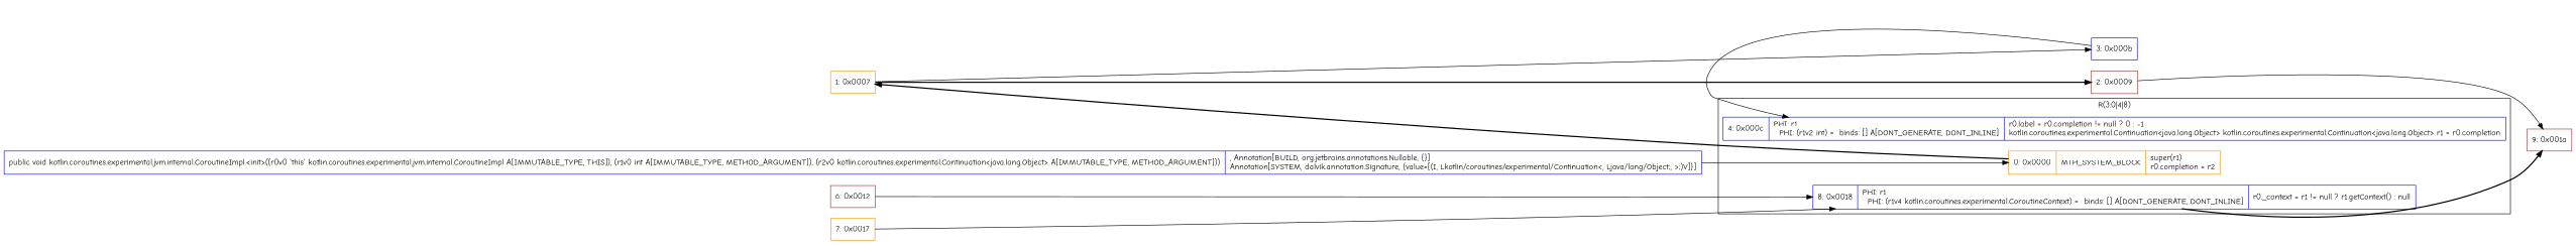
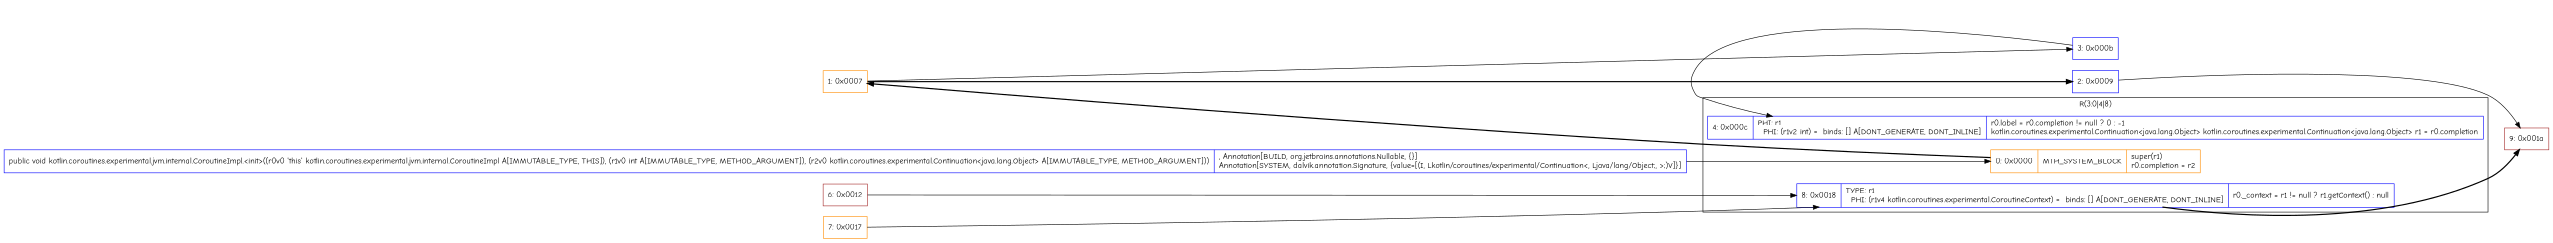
  digraph {
    fontname="Comic Neue"
    rankdir=LR
    node [color=blue fontname="Comic Neue" shape=record]
    edge [fontname="Comic Neue" style=solid]
    n1 [color=darkorange label="{0\:\ 0x0000|MTH_SYSTEM_BLOCK\l|super(r1)\lr0.completion = r2\l}"]
    n2 [label="{4\:\ 0x000c|PHI: r1 \l  PHI: (r1v2 int) =  binds: [] A[DONT_GENERATE, DONT_INLINE]\l|r0.label = r0.completion != null ? 0 : \-1\lkotlin.coroutines.experimental.Continuation\<java.lang.Object\> kotlin.coroutines.experimental.Continuation\<java.lang.Object\> r1 = r0.completion\l}"]
-   n3 [label="{8\:\ 0x0018|PHI: r1 \l  PHI: (r1v4 kotlin.coroutines.experimental.CoroutineContext) =  binds: [] A[DONT_GENERATE, DONT_INLINE]\l|r0._context = r1 != null ? r1.getContext() : null\l}"]
+   n3 [label="{8\:\ 0x0018|TYPE: r1 \l  PHI: (r1v4 kotlin.coroutines.experimental.CoroutineContext) =  binds: [] A[DONT_GENERATE, DONT_INLINE]\l|r0._context = r1 != null ? r1.getContext() : null\l}"]
    n4 [color=darkorange label="{1\:\ 0x0007}"]
    n5 [color=brown label="{9\:\ 0x001a}"]
-   n6 [color=brown label="{2\:\ 0x0009}"]
+   n6 [label="{2\:\ 0x0009}"]
    n7 [label="{3\:\ 0x000b}"]
    n8 [color=brown label="{6\:\ 0x0012}"]
    n9 [color=darkorange label="{7\:\ 0x0017}"]
    n10 [label="{public void kotlin.coroutines.experimental.jvm.internal.CoroutineImpl.\<init\>((r0v0 'this' kotlin.coroutines.experimental.jvm.internal.CoroutineImpl A[IMMUTABLE_TYPE, THIS]), (r1v0 int A[IMMUTABLE_TYPE, METHOD_ARGUMENT]), (r2v0 kotlin.coroutines.experimental.Continuation\<java.lang.Object\> A[IMMUTABLE_TYPE, METHOD_ARGUMENT]))  | , Annotation[BUILD, org.jetbrains.annotations.Nullable, \{\}]\lAnnotation[SYSTEM, dalvik.annotation.Signature, \{value=[(I, Lkotlin\/coroutines\/experimental\/Continuation\<, Ljava\/lang\/Object;, \>;)V]\}]\l}"]
    subgraph cluster_1 {
      label="R(3:0|4|8)"
      n1
      n2
      n3
    }
    n1 -> n4 [style=bold]
    n3 -> n5 [style=bold]
    n4 -> n6 [style=bold]
    n4 -> n7
    n6 -> n5
    n7 -> n2
    n8 -> n3
    n9 -> n3
    n10 -> n1
  }
